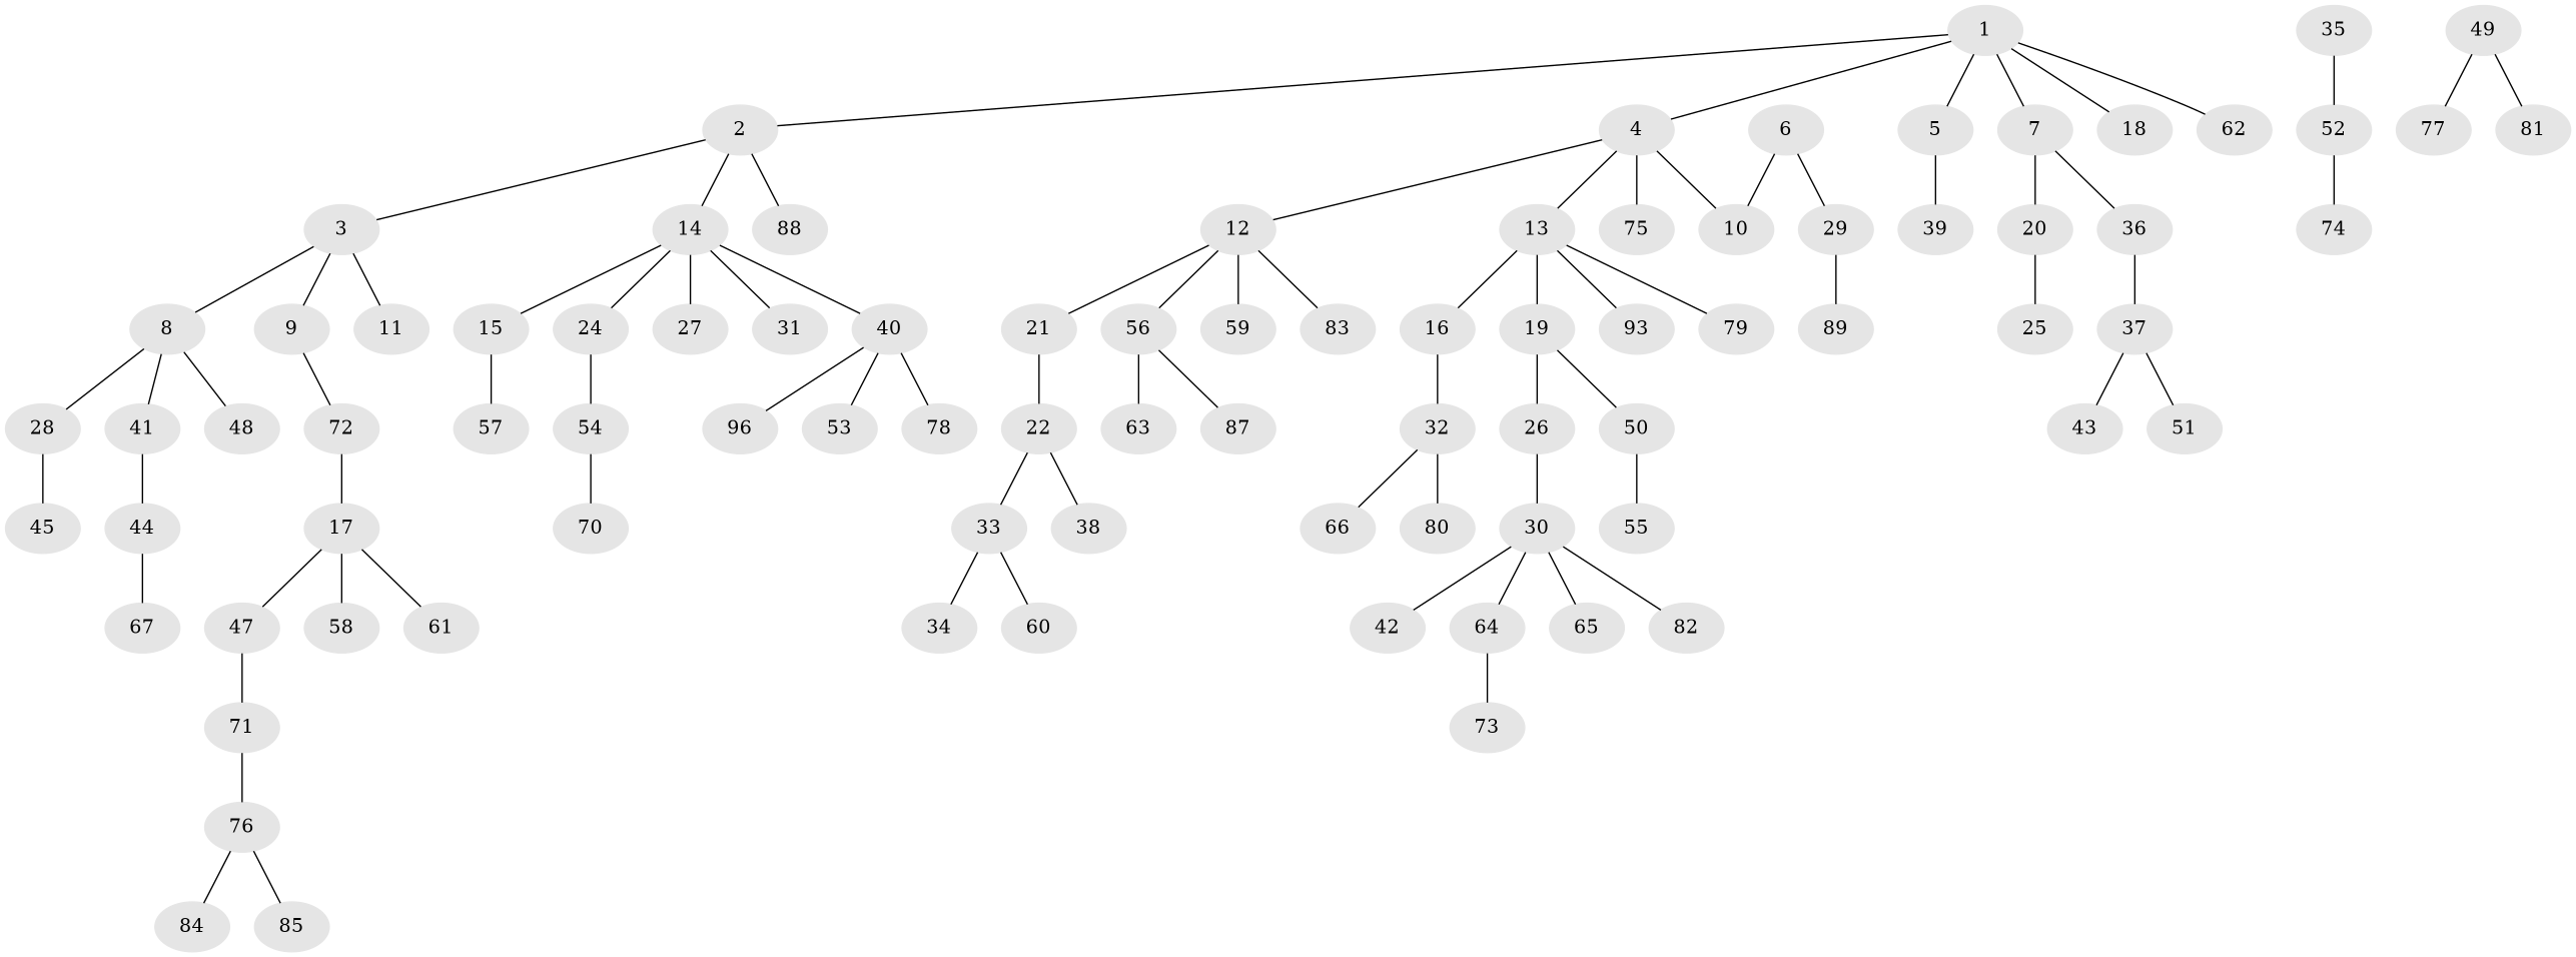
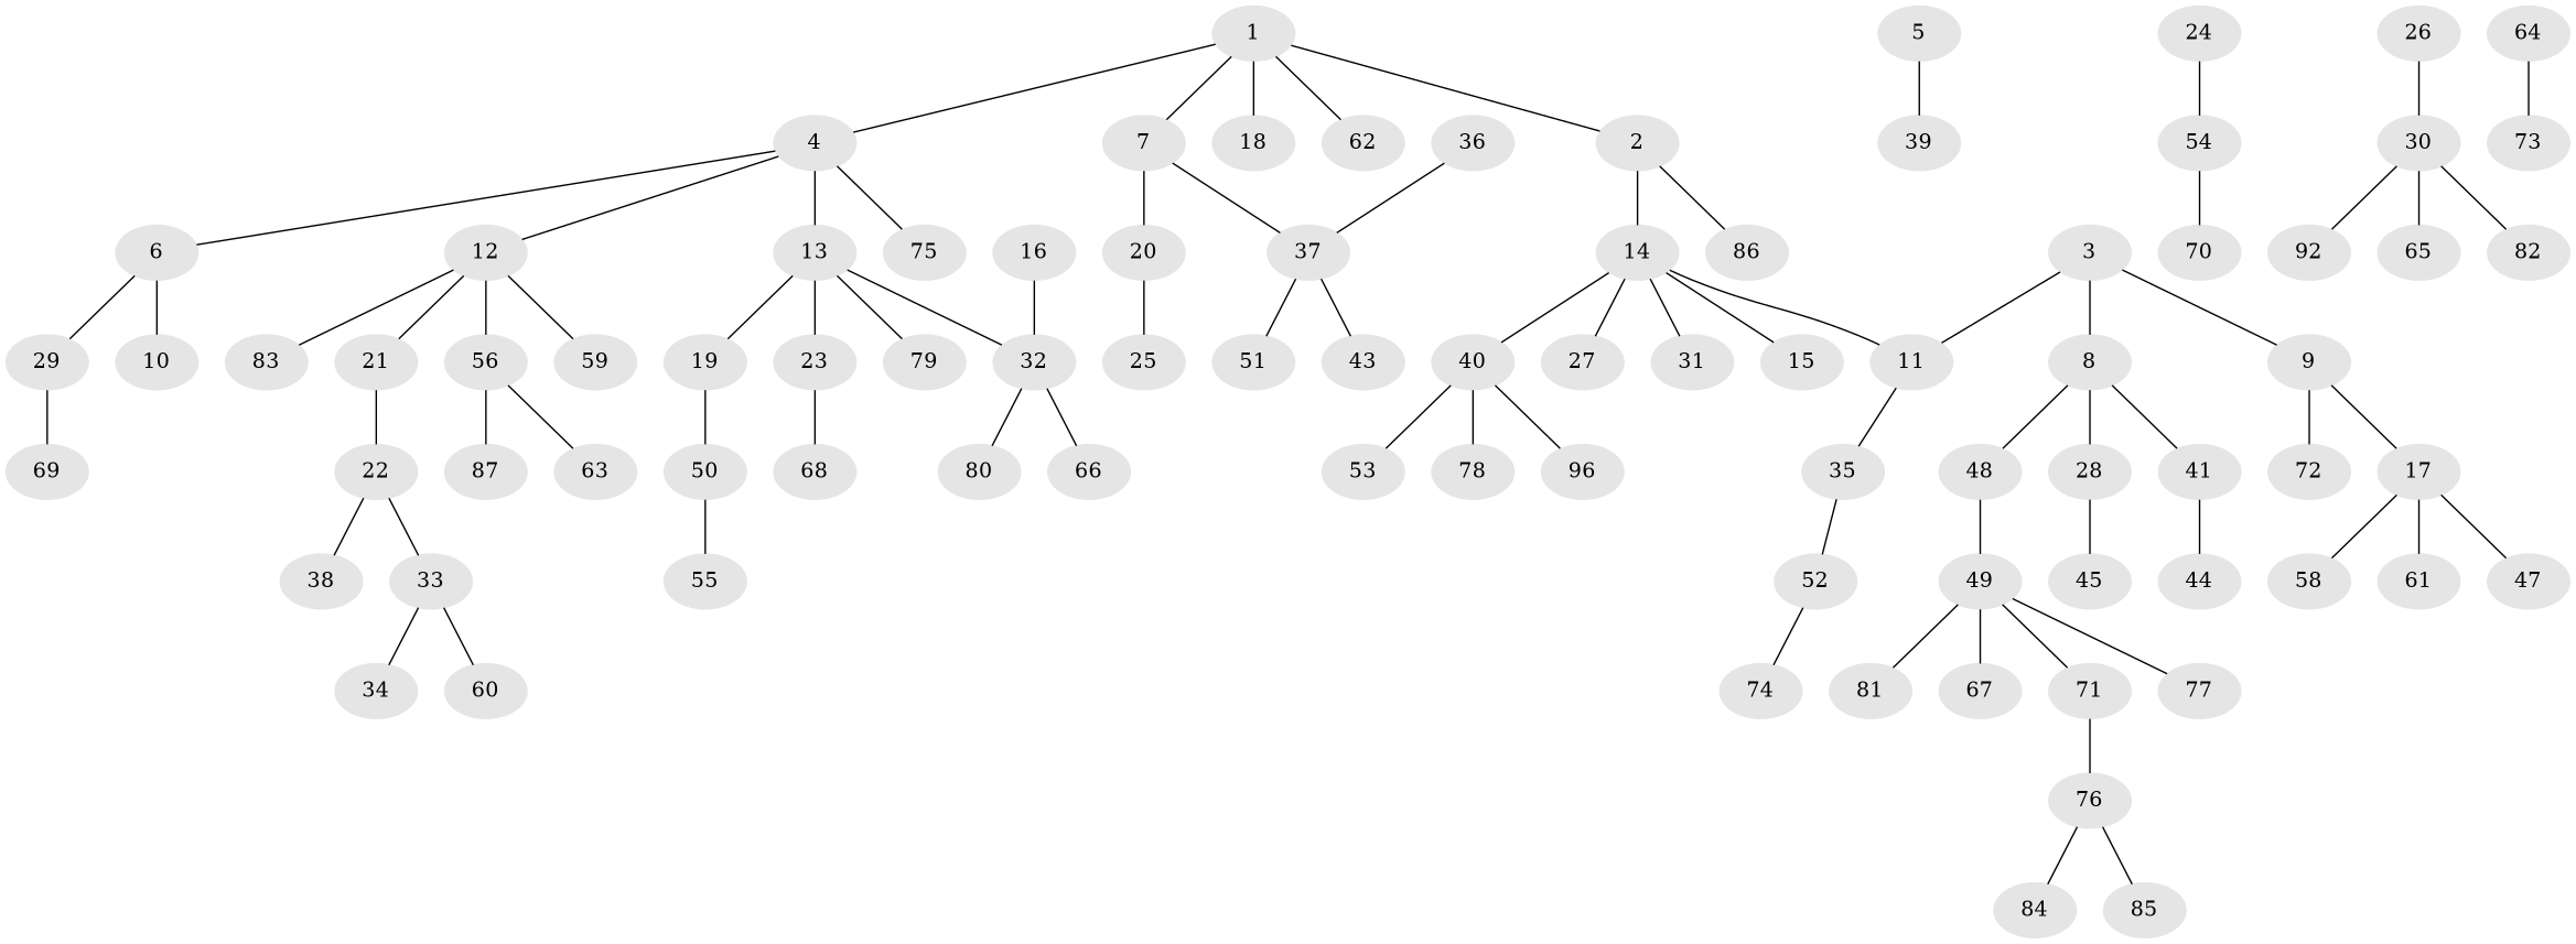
  graph {
    node [color=gray90 style=filled]
    1
    2
    4
    5
    7
    18
    62
    3
    14
-   86 [label=88]
+   86
    6
    12
    13
    75
    39
    20
    36
    8
    9
    11
    15
    24
    27
    31
    40
    28
    41
    48
    17
    72
    35
    10
    29
    21
    56
    59
    83
    16
    19
-   23 [label=93]
+   23
    79
-   69 [label=89]
+   69
    25
    37
    45
    44
    49
    47
    58
    61
    52
    22
    63
    87
    32
    26
    50
-   57
+   68
    54
    n61 [label=96]
    53
    78
    66
    80
    30
    55
    33
    38
    34
    60
    70
-   42
+   42 [label=92]
    64
    65
    82
    73
    74
    43
    51
    67
    71
    77
    81
    76
    84
    85
    1 -- 2
    1 -- 4
-   1 -- 5
    1 -- 7
    1 -- 18
    1 -- 62
-   2 -- 3
    2 -- 14
    2 -- 86
-   4 -- 10
+   4 -- 6
    4 -- 12
    4 -- 13
    4 -- 75
    5 -- 39
    7 -- 20
-   7 -- 36
+   7 -- 37
    3 -- 8
    3 -- 9
    3 -- 11
    14 -- 15
-   14 -- 24
+   14 -- 11
    14 -- 27
    14 -- 31
    14 -- 40
    6 -- 10
    6 -- 29
    12 -- 21
    12 -- 56
    12 -- 59
    12 -- 83
-   13 -- 16
+   13 -- 32
    13 -- 19
    13 -- 23
    13 -- 79
    20 -- 25
    36 -- 37
    8 -- 28
    8 -- 41
    8 -- 48
-   72 -- 17
+   9 -- 17
    9 -- 72
-   15 -- 57
+   11 -- 35
    24 -- 54
    40 -- n61
    40 -- 53
    40 -- 78
    28 -- 45
    41 -- 44
+   48 -- 49
    17 -- 47
    17 -- 58
    17 -- 61
    35 -- 52
    29 -- 69
    21 -- 22
    56 -- 63
    56 -- 87
    16 -- 32
-   19 -- 26
    19 -- 50
+   23 -- 68
    37 -- 43
    37 -- 51
-   44 -- 67
-   47 -- 71
+   49 -- 67
+   49 -- 71
    49 -- 77
    49 -- 81
    52 -- 74
    22 -- 33
    22 -- 38
    32 -- 66
    32 -- 80
    26 -- 30
    50 -- 55
    54 -- 70
    30 -- 42
-   30 -- 64
    30 -- 65
    30 -- 82
    33 -- 34
    33 -- 60
    64 -- 73
    71 -- 76
    76 -- 84
    76 -- 85
  }
